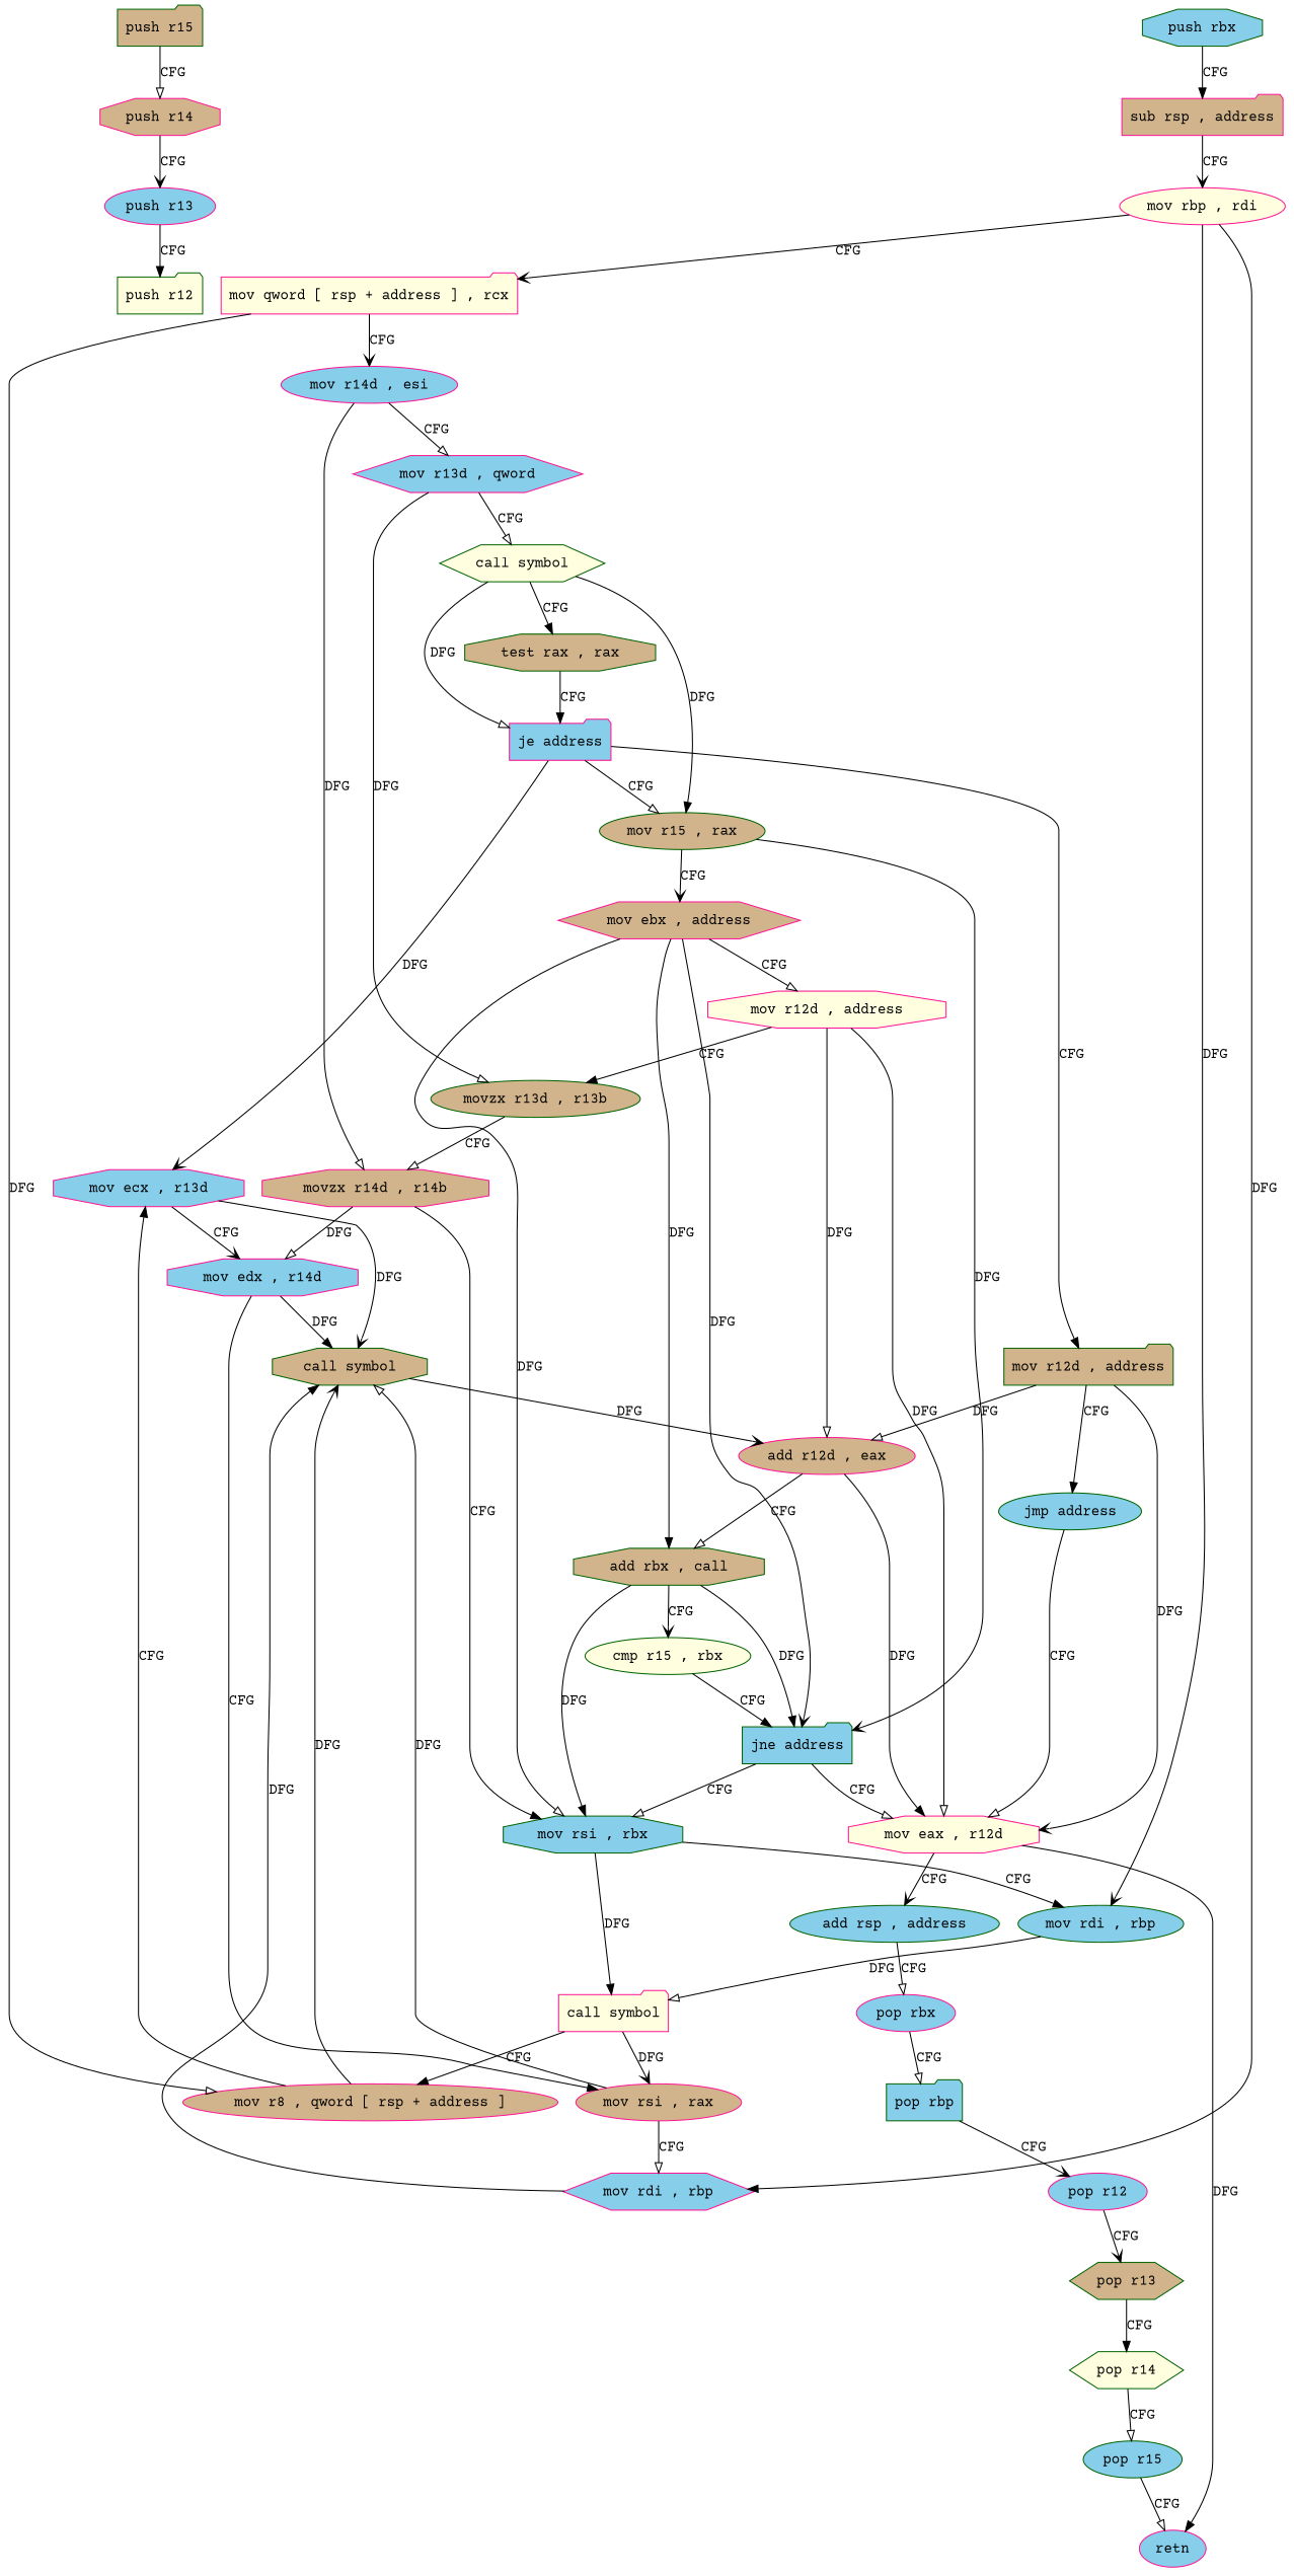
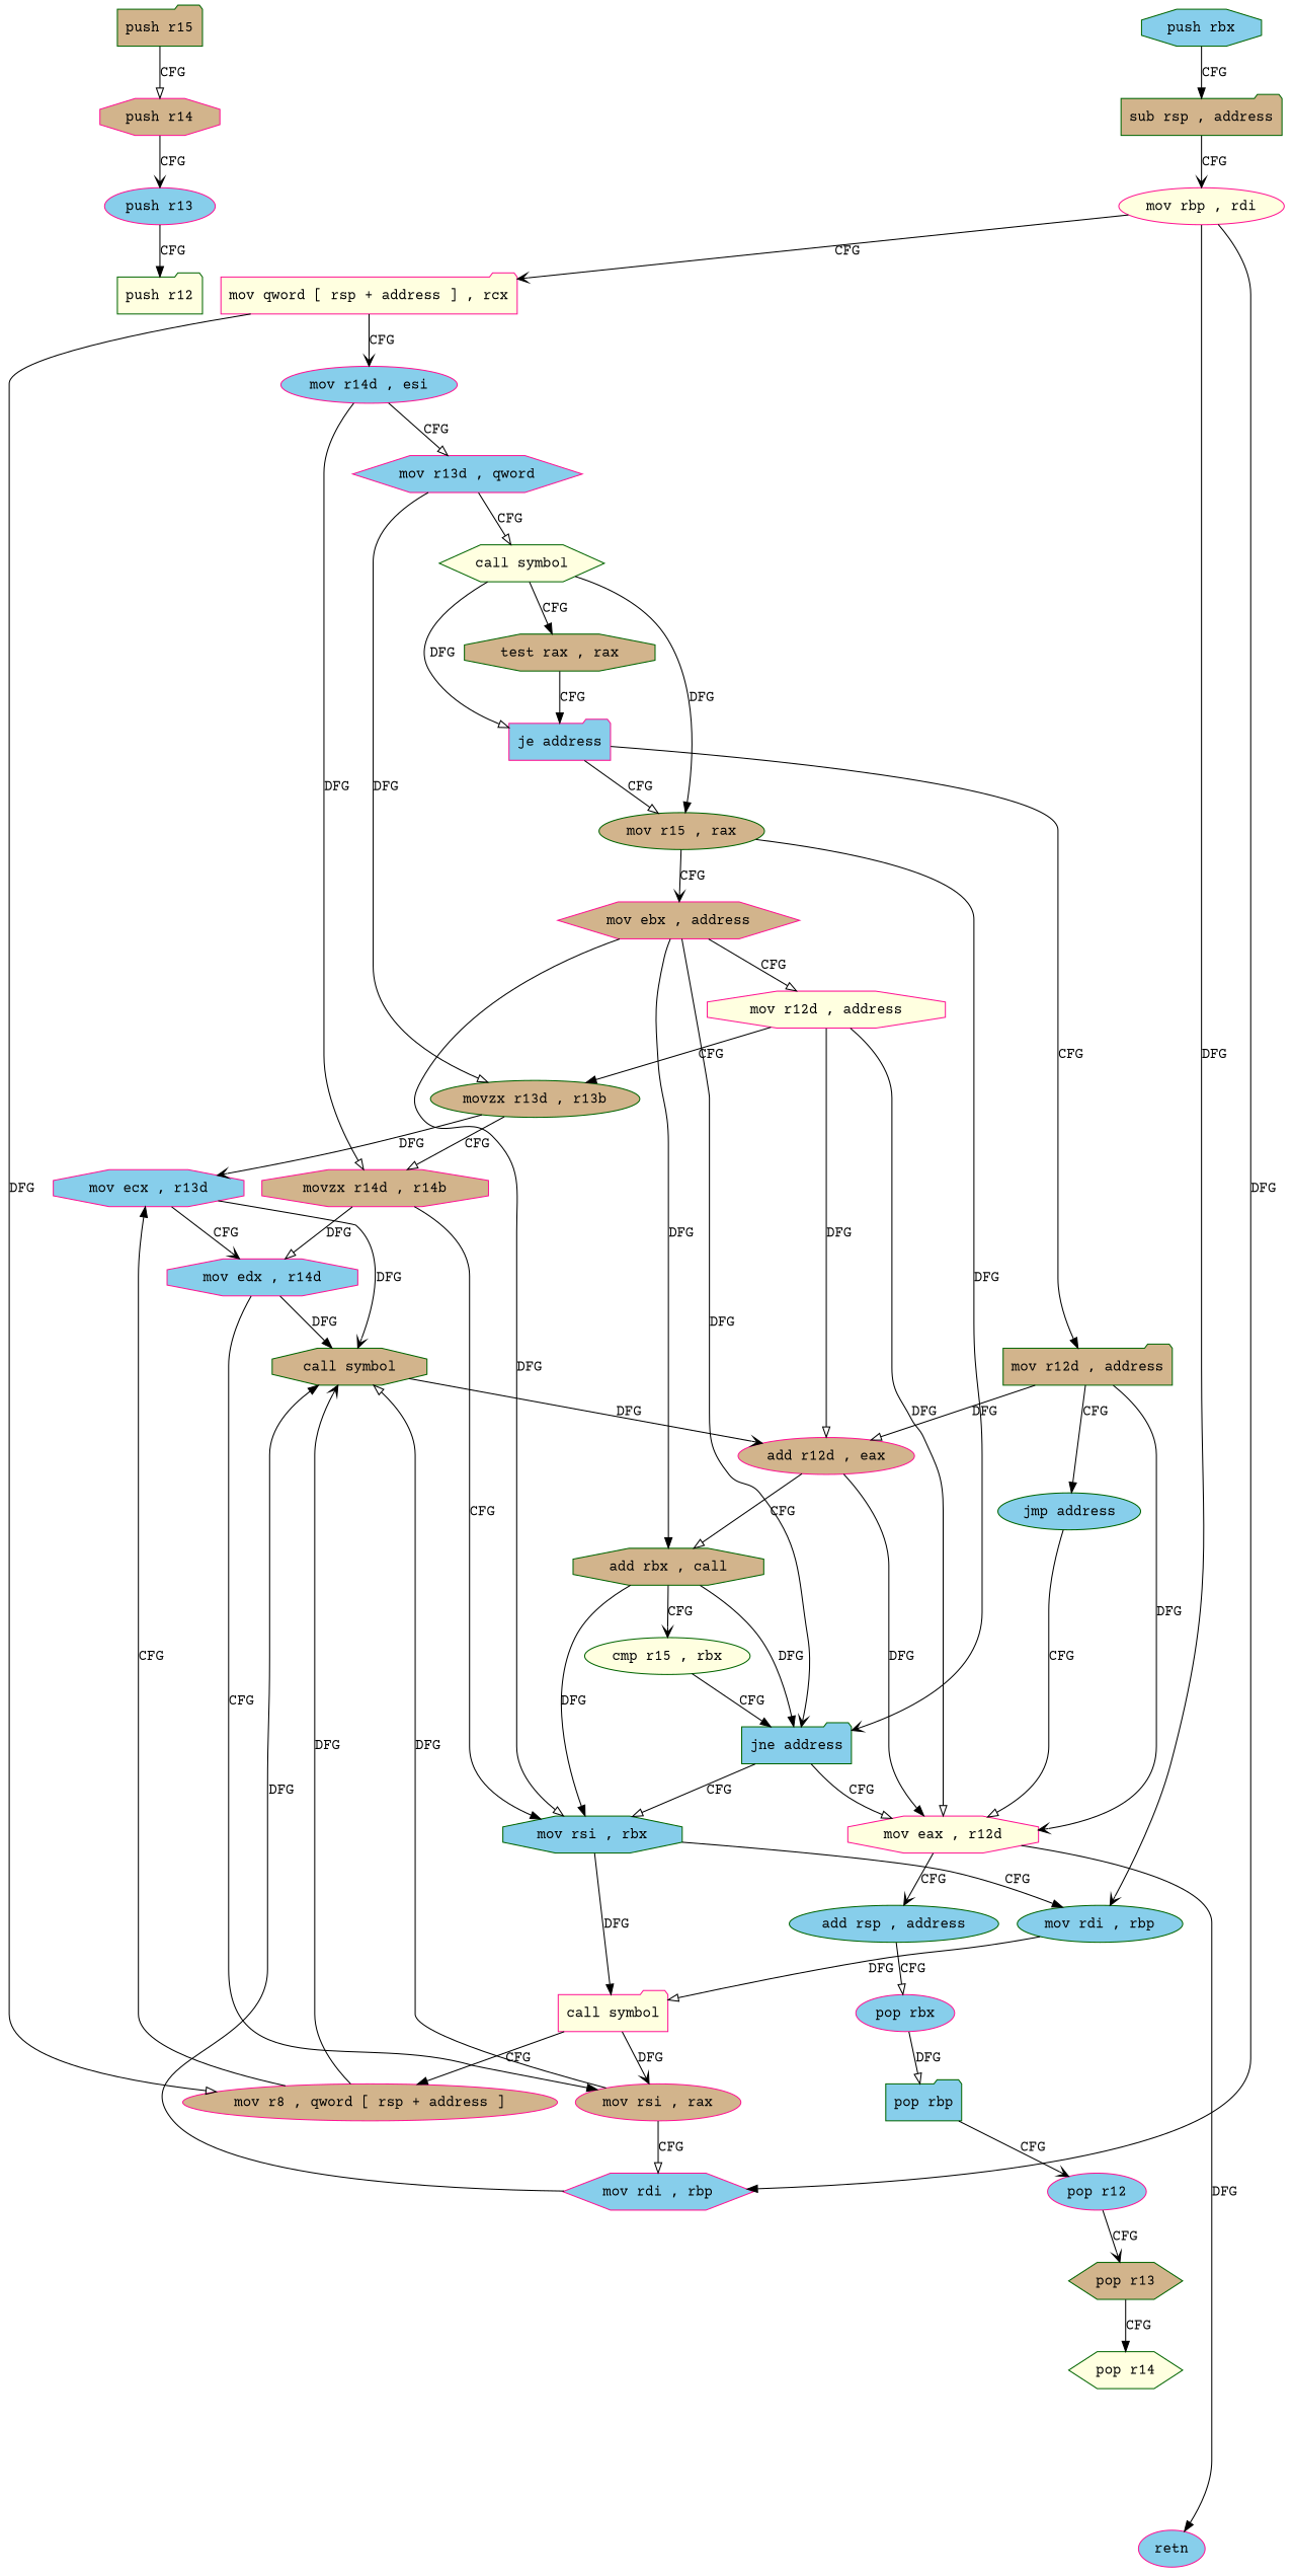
  digraph {
    fontname="Courier Prime"
    node [color=deeppink fillcolor=skyblue fontname="Courier Prime" shape=ellipse style=filled]
    edge [arrowhead=onormal fontname="Courier Prime"]
    n1 [color=darkgreen fillcolor=tan label="push r15" shape=folder]
    n2 [fillcolor=tan label="push r14" shape=octagon]
    n3 [label="push r13"]
    n4 [color=darkgreen fillcolor=lightyellow label="push r12" shape=folder]
    n5 [color=darkgreen label="push rbx" shape=octagon]
-   n6 [fillcolor=tan label="sub rsp , address" shape=folder]
+   n6 [color=darkgreen fillcolor=tan label="sub rsp , address" shape=folder]
    n7 [fillcolor=lightyellow label="mov rbp , rdi"]
    n8 [fillcolor=lightyellow label="mov qword [ rsp + address ] , rcx" shape=folder]
    n9 [color=darkgreen label="mov rdi , rbp"]
    n10 [label="mov rdi , rbp" shape=hexagon]
    n11 [label="mov r14d , esi"]
    n12 [fillcolor=tan label="mov r8 , qword [ rsp + address ]"]
    n13 [fillcolor=lightyellow label="call symbol" shape=folder]
    n14 [color=darkgreen fillcolor=tan label="call symbol" shape=octagon]
    n15 [label="mov r13d , qword" shape=hexagon]
    n16 [fillcolor=tan label="movzx r14d , r14b" shape=octagon]
    n17 [label="mov ecx , r13d" shape=octagon]
    n18 [color=darkgreen fillcolor=lightyellow label="call symbol" shape=hexagon]
    n19 [color=darkgreen fillcolor=tan label="movzx r13d , r13b"]
    n20 [color=darkgreen label="mov rsi , rbx" shape=octagon]
    n21 [label="mov edx , r14d" shape=octagon]
    n22 [color=darkgreen fillcolor=tan label="test rax , rax" shape=octagon]
    n23 [label="je address" shape=folder]
    n24 [color=darkgreen fillcolor=tan label="mov r15 , rax"]
    n25 [color=darkgreen fillcolor=tan label="mov r12d , address" shape=folder]
    n26 [fillcolor=tan label="mov ebx , address" shape=hexagon]
    n27 [color=darkgreen label="jne address" shape=folder]
    n28 [color=darkgreen label="jmp address"]
    n29 [fillcolor=lightyellow label="mov eax , r12d" shape=octagon]
    n30 [fillcolor=tan label="add r12d , eax"]
    n31 [color=darkgreen label="add rsp , address"]
    n32 [label=retn]
    n33 [color=darkgreen fillcolor=tan label="add rbx , call" shape=octagon]
    n34 [fillcolor=lightyellow label="mov r12d , address" shape=octagon]
    n35 [label="pop rbx"]
    n36 [color=darkgreen fillcolor=lightyellow label="cmp r15 , rbx"]
    n37 [fillcolor=tan label="mov rsi , rax"]
    n38 [color=darkgreen label="pop rbp" shape=folder]
    n39 [label="pop r12"]
    n40 [color=darkgreen fillcolor=tan label="pop r13" shape=hexagon]
    n41 [color=darkgreen fillcolor=lightyellow label="pop r14" shape=hexagon]
-   n42 [color=darkgreen label="pop r15"]
    n1 -> n2 [label=CFG]
    n2 -> n3 [arrowhead=vee label=CFG]
    n3 -> n4 [arrowhead=normal label=CFG]
    n5 -> n6 [arrowhead=normal label=CFG]
    n6 -> n7 [arrowhead=vee label=CFG]
    n7 -> n8 [arrowhead=vee label=CFG]
    n7 -> n9 [arrowhead=vee label=DFG]
    n7 -> n10 [arrowhead=normal label=DFG]
    n8 -> n11 [arrowhead=vee label=CFG]
    n8 -> n12 [label=DFG]
    n9 -> n13 [label=DFG]
    n10 -> n14 [arrowhead=normal label=DFG]
    n11 -> n15 [label=CFG]
    n11 -> n16 [label=DFG]
    n12 -> n14 [arrowhead=vee label=DFG]
    n12 -> n17 [arrowhead=normal label=CFG]
    n13 -> n12 [arrowhead=normal label=CFG]
    n13 -> n37 [arrowhead=vee label=DFG]
    n14 -> n30 [arrowhead=vee label=DFG]
    n15 -> n18 [label=CFG]
    n15 -> n19 [label=DFG]
    n16 -> n20 [arrowhead=normal label=CFG]
    n16 -> n21 [label=DFG]
    n17 -> n14 [arrowhead=vee label=DFG]
    n17 -> n21 [arrowhead=vee label=CFG]
    n18 -> n22 [arrowhead=normal label=CFG]
    n18 -> n23 [label=DFG]
    n18 -> n24 [arrowhead=normal label=DFG]
    n19 -> n16 [label=CFG]
-   n23 -> n17 [arrowhead=vee label=DFG]
+   n19 -> n17 [arrowhead=vee label=DFG]
    n20 -> n9 [arrowhead=normal label=CFG]
    n20 -> n13 [arrowhead=normal label=DFG]
    n21 -> n14 [arrowhead=normal label=DFG]
    n21 -> n37 [arrowhead=normal label=CFG]
    n22 -> n23 [arrowhead=normal label=CFG]
    n23 -> n24 [label=CFG]
    n23 -> n25 [arrowhead=normal label=CFG]
    n24 -> n26 [arrowhead=vee label=CFG]
    n24 -> n27 [arrowhead=vee label=DFG]
    n25 -> n28 [arrowhead=normal label=CFG]
    n25 -> n29 [arrowhead=vee label=DFG]
    n25 -> n30 [label=DFG]
    n26 -> n20 [label=DFG]
    n26 -> n27 [arrowhead=vee label=DFG]
    n26 -> n33 [arrowhead=normal label=DFG]
    n26 -> n34 [label=CFG]
    n27 -> n20 [label=CFG]
    n27 -> n29 [label=CFG]
    n28 -> n29 [label=CFG]
    n29 -> n31 [arrowhead=vee label=CFG]
    n29 -> n32 [arrowhead=normal label=DFG]
    n30 -> n29 [arrowhead=normal label=DFG]
    n30 -> n33 [label=CFG]
    n31 -> n35 [label=CFG]
    n33 -> n20 [arrowhead=normal label=DFG]
    n33 -> n27 [arrowhead=normal label=DFG]
    n33 -> n36 [arrowhead=vee label=CFG]
    n34 -> n19 [arrowhead=normal label=CFG]
    n34 -> n29 [label=DFG]
    n34 -> n30 [label=DFG]
-   n35 -> n38 [label=CFG]
+   n35 -> n38 [label=DFG]
    n36 -> n27 [arrowhead=normal label=CFG]
    n37 -> n10 [label=CFG]
    n37 -> n14 [label=DFG]
    n38 -> n39 [arrowhead=vee label=CFG]
    n39 -> n40 [arrowhead=vee label=CFG]
    n40 -> n41 [arrowhead=normal label=CFG]
-   n41 -> n42 [label=CFG]
-   n42 -> n32 [label=CFG]
  }
